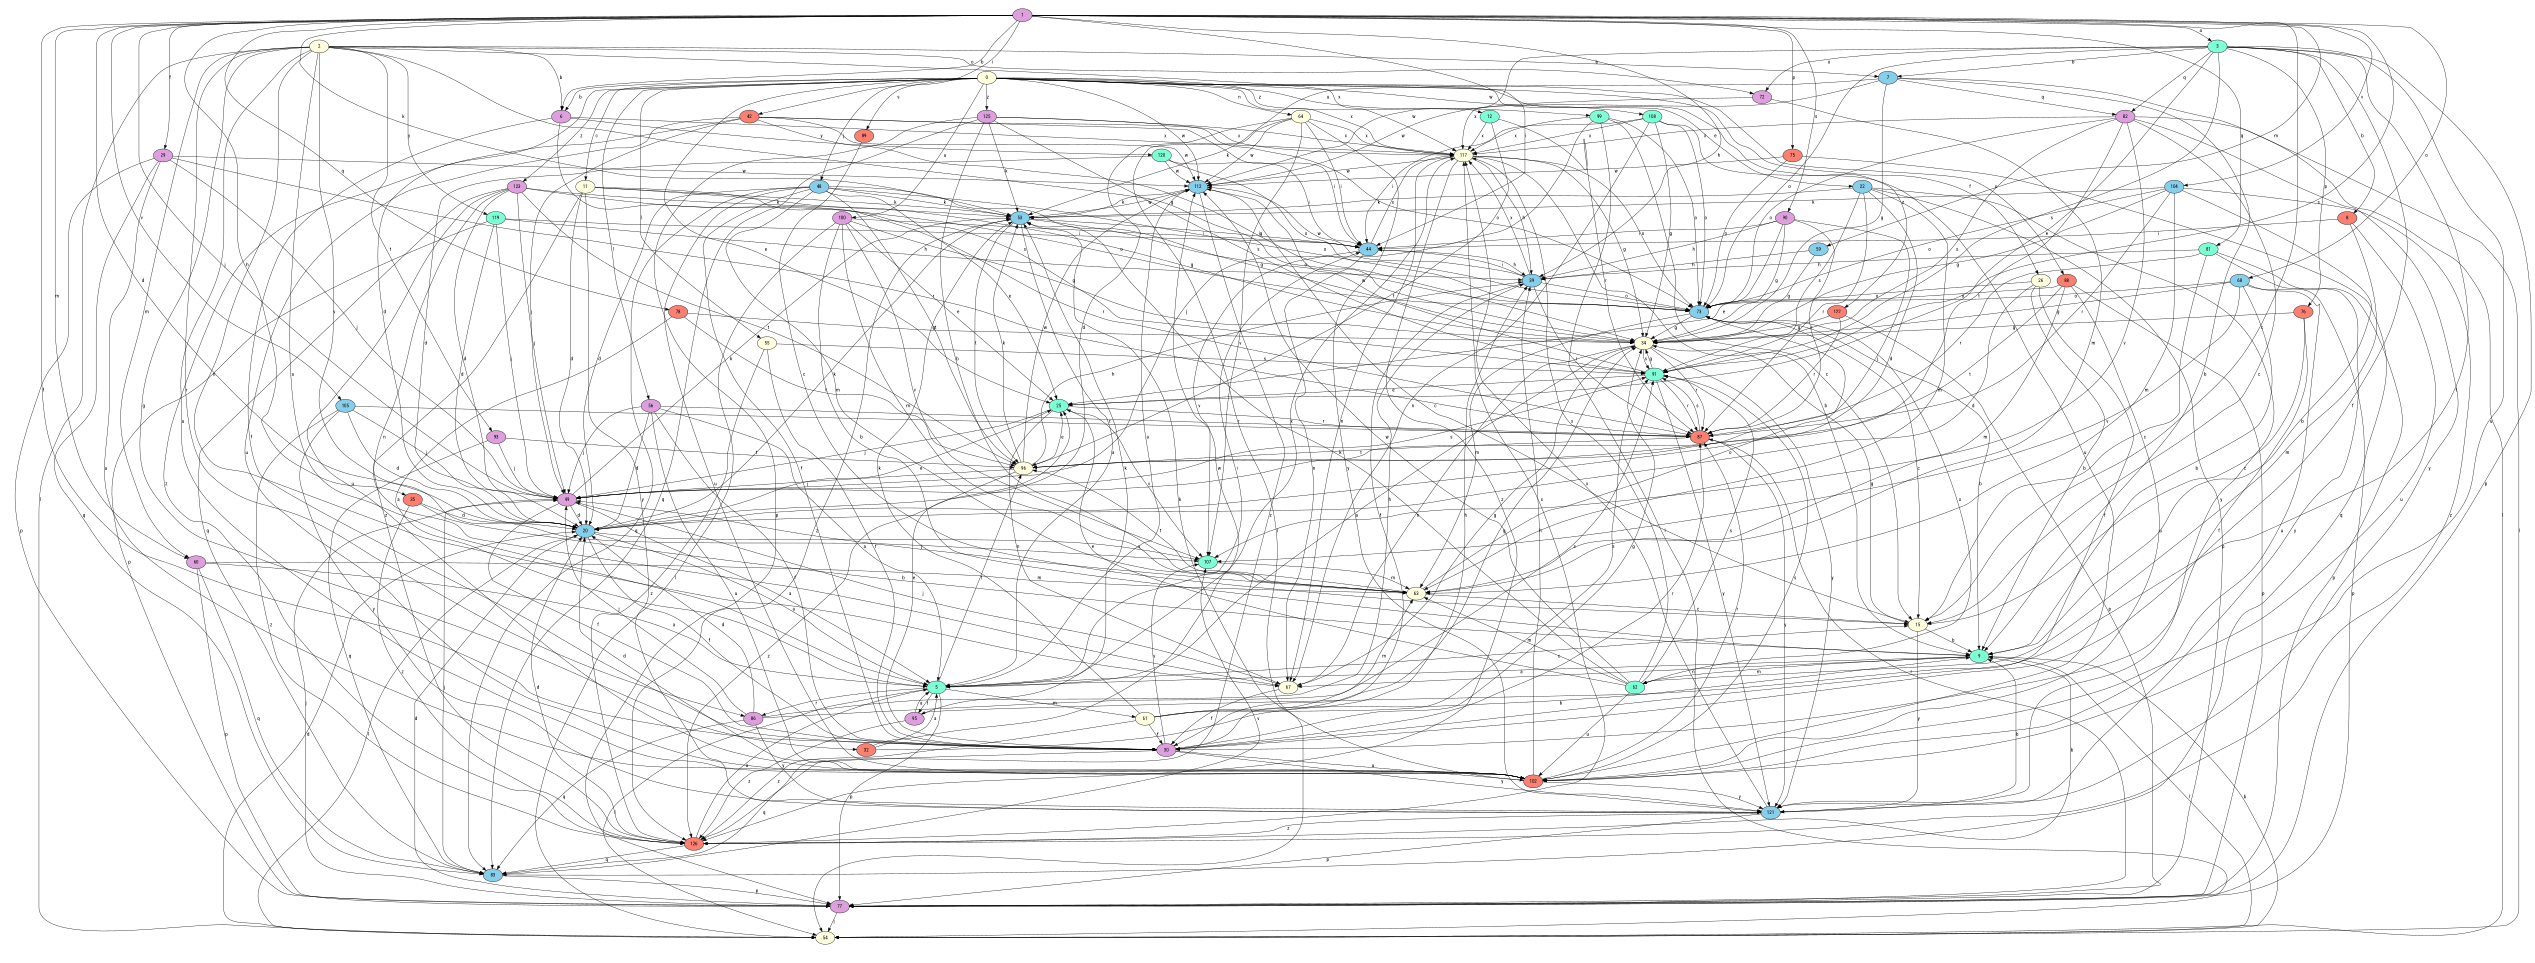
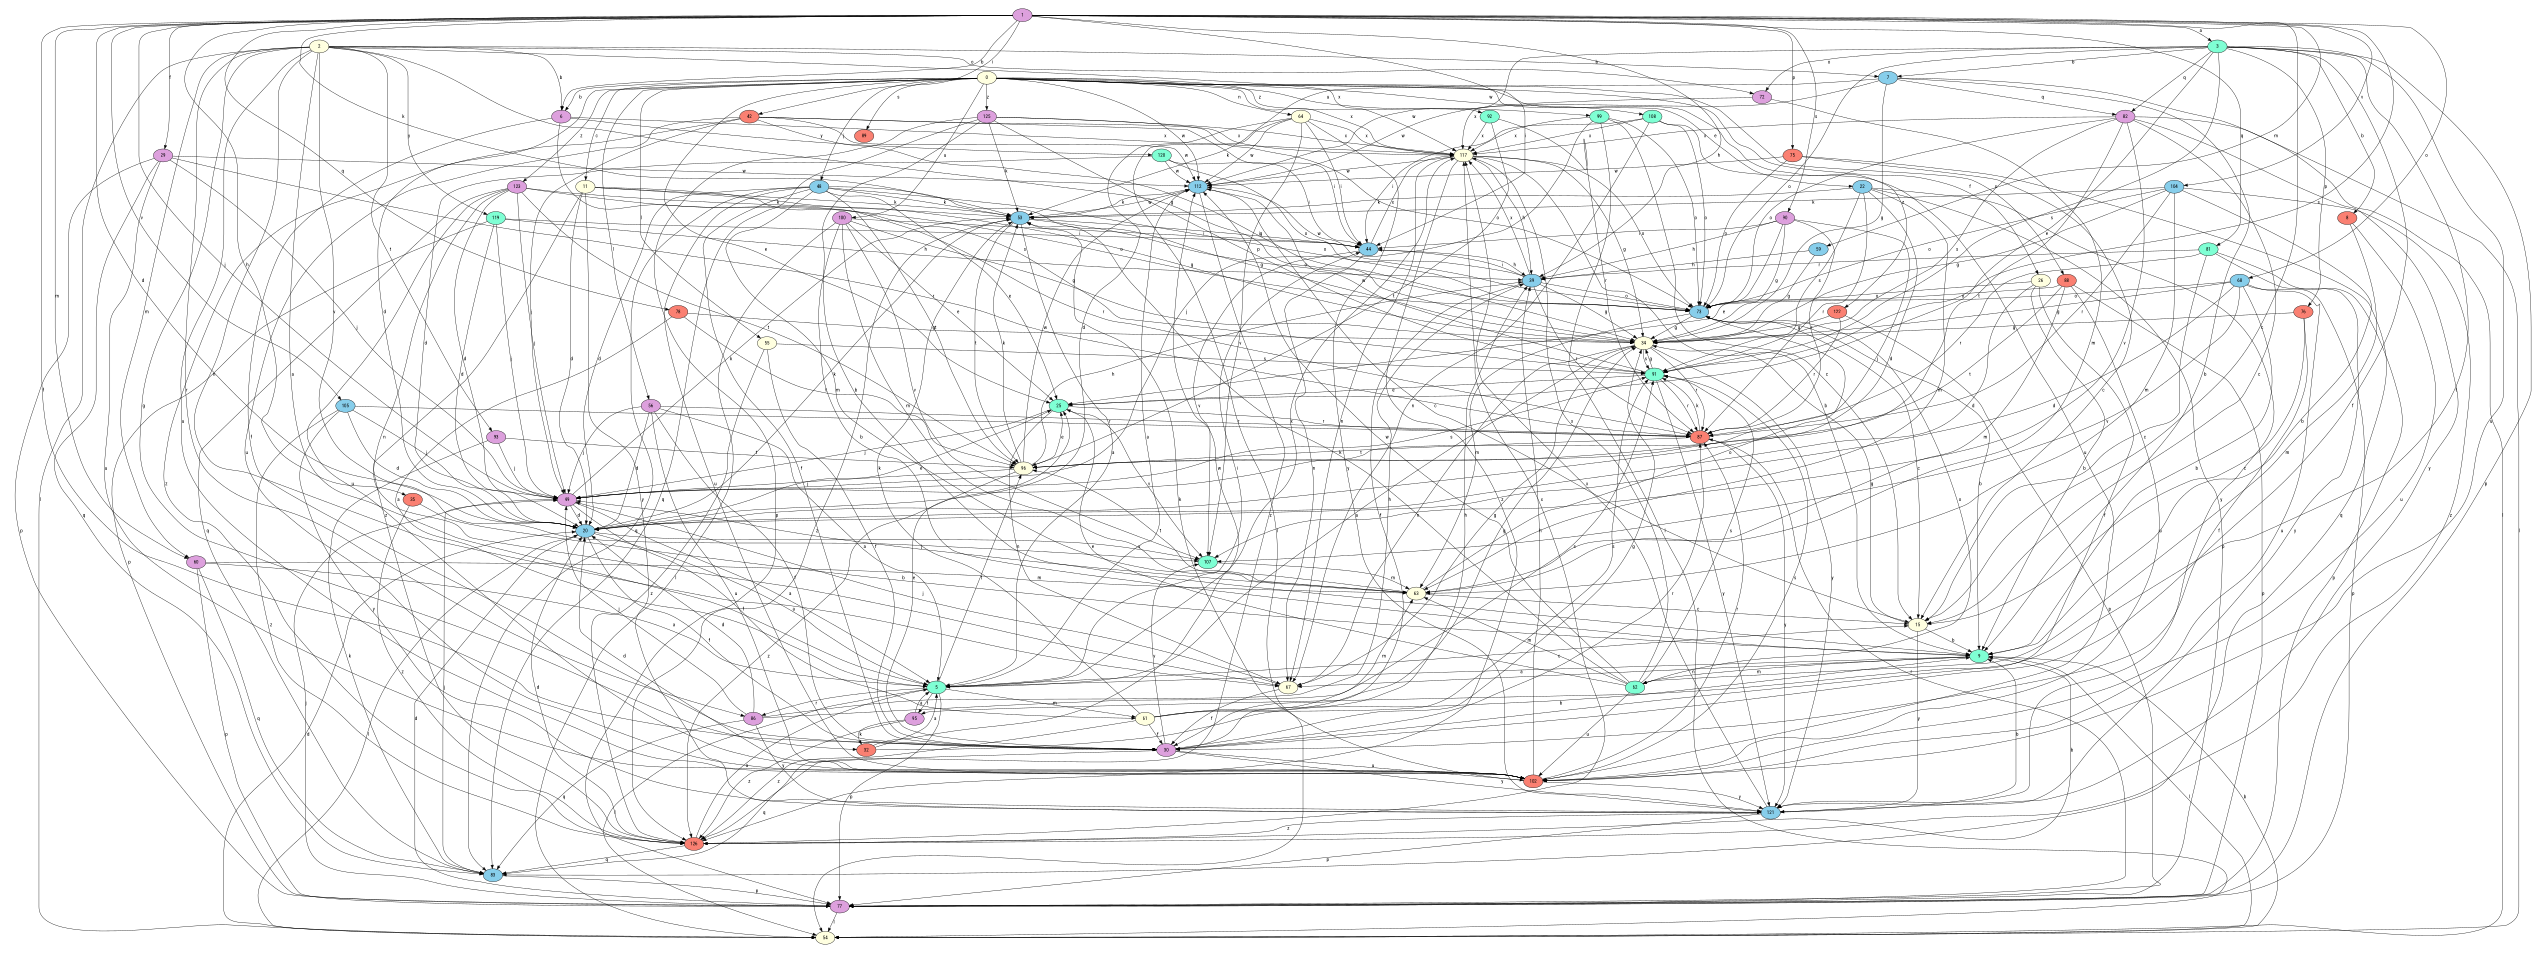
  strict digraph {
    fontname="Roboto Condensed"
    node [fillcolor=plum fontname="Roboto Condensed" style=filled]
    edge [fontname="Roboto Condensed"]
    0 [fillcolor=lightyellow]
    6
    11 [fillcolor=lightyellow]
    20 [fillcolor=skyblue]
    22 [fillcolor=skyblue]
    25 [fillcolor=aquamarine]
    26 [fillcolor=lightyellow]
    48 [fillcolor=skyblue]
    55 [fillcolor=lightyellow]
    56
    64 [fillcolor=lightyellow]
    88 [fillcolor=salmon]
    89 [fillcolor=salmon]
-   92 [fillcolor=aquamarine label=12]
+   92 [fillcolor=aquamarine]
    99 [fillcolor=aquamarine]
    100
    108 [fillcolor=aquamarine]
    112 [fillcolor=skyblue]
    117 [fillcolor=lightyellow]
    122 [fillcolor=salmon]
    123
    125
    30
    91 [fillcolor=aquamarine]
    120 [fillcolor=aquamarine]
    53 [fillcolor=skyblue]
    34 [fillcolor=lightyellow]
    87 [fillcolor=salmon]
    121 [fillcolor=skyblue]
    126 [fillcolor=salmon]
    5 [fillcolor=aquamarine]
    n32 [fillcolor=lightyellow label=54]
    107 [fillcolor=aquamarine]
    77
    63 [fillcolor=lightyellow]
    49
    67 [fillcolor=lightyellow]
    73 [fillcolor=skyblue]
    9 [fillcolor=aquamarine]
    102 [fillcolor=salmon]
    96 [fillcolor=lightyellow]
    83 [fillcolor=skyblue]
    44 [fillcolor=skyblue]
    15 [fillcolor=lightyellow]
    39 [fillcolor=skyblue]
    1
    3 [fillcolor=aquamarine]
    29
    35 [fillcolor=salmon]
    42 [fillcolor=salmon]
    59 [fillcolor=skyblue]
    60
    68 [fillcolor=skyblue]
    75 [fillcolor=salmon]
    78 [fillcolor=salmon]
    81 [fillcolor=aquamarine]
    90
    104 [fillcolor=skyblue]
    105 [fillcolor=skyblue]
    7 [fillcolor=skyblue]
    72
    8 [fillcolor=salmon]
    76 [fillcolor=salmon]
    82
    95
    2 [fillcolor=lightyellow]
    32 [fillcolor=salmon]
    86
    93
    119 [fillcolor=aquamarine]
    61 [fillcolor=lightyellow]
    62 [fillcolor=aquamarine]
    0 -> 6 [label=b]
    0 -> 11 [label=c]
    0 -> 20 [label=d]
    0 -> 22 [label=e]
    0 -> 25 [label=e]
    0 -> 26 [label=f]
    0 -> 48 [label=j]
    0 -> 55 [label=l]
    0 -> 56 [label=l]
    0 -> 64 [label=n]
    0 -> 88 [label=s]
    0 -> 89 [label=s]
    0 -> 92 [label=z]
    0 -> 99 [label=u]
    0 -> 100 [label=u]
    0 -> 108 [label=w]
    0 -> 112 [label=w]
    0 -> 117 [label=x]
    0 -> 122 [label=z]
    0 -> 123 [label=z]
    0 -> 125 [label=z]
    6 -> 117 [label=x]
    6 -> 30 [label=f]
    6 -> 91 [label=s]
    6 -> 120 [label=y]
    11 -> 20 [label=d]
    11 -> 53 [label=k]
    11 -> 34 [label=g]
    11 -> 87 [label=r]
    11 -> 121 [label=y]
    11 -> 126 [label=z]
    20 -> 25 [label=e]
    20 -> 30 [label=f]
    20 -> 53 [label=k]
    20 -> 5 [label=a]
    20 -> n32 [label=l]
    20 -> 107 [label=v]
    22 -> 20 [label=d]
    22 -> 91 [label=s]
    22 -> 53 [label=k]
    22 -> 87 [label=r]
    22 -> 121 [label=y]
    22 -> 77 [label=p]
    22 -> 63 [label=m]
    25 -> 87 [label=r]
    25 -> 107 [label=v]
    25 -> 49 [label=j]
    25 -> 67 [label=n]
    26 -> 20 [label=d]
    26 -> 30 [label=f]
    26 -> 73 [label=o]
    26 -> 9 [label=b]
    48 -> 20 [label=d]
    48 -> 25 [label=e]
    48 -> 30 [label=f]
    48 -> 53 [label=k]
    48 -> 34 [label=g]
    48 -> 63 [label=m]
    48 -> 73 [label=o]
    48 -> 102 [label=u]
    48 -> 96 [label=t]
    48 -> 83 [label=q]
    55 -> 30 [label=f]
    55 -> 91 [label=s]
    55 -> 126 [label=z]
    56 -> 20 [label=d]
    56 -> 30 [label=f]
    56 -> 87 [label=r]
    56 -> 5 [label=a]
    56 -> 49 [label=j]
    56 -> 102 [label=u]
    64 -> 20 [label=d]
    64 -> 112 [label=w]
    64 -> 117 [label=x]
    64 -> 121 [label=y]
    64 -> n32 [label=l]
    64 -> 107 [label=v]
    64 -> 44 [label=i]
    88 -> 77 [label=p]
    88 -> 63 [label=m]
    88 -> 73 [label=o]
    88 -> 102 [label=u]
    88 -> 96 [label=t]
-   89 -> 15 [label=c]
+   75 -> 15 [label=c]
    92 -> 117 [label=x]
    92 -> 87 [label=r]
    92 -> 96 [label=t]
    99 -> 117 [label=x]
    99 -> n32 [label=l]
    99 -> 49 [label=j]
    99 -> 73 [label=o]
    99 -> 15 [label=c]
    100 -> 25 [label=e]
    100 -> 34 [label=g]
    100 -> n32 [label=l]
    100 -> 107 [label=v]
    100 -> 63 [label=m]
    100 -> 9 [label=b]
    100 -> 44 [label=i]
    108 -> 117 [label=x]
    108 -> 67 [label=n]
    108 -> 73 [label=o]
    108 -> 102 [label=u]
    108 -> 44 [label=i]
    112 -> 53 [label=k]
    112 -> 126 [label=z]
    112 -> 5 [label=a]
    112 -> 15 [label=c]
    117 -> 112 [label=w]
    117 -> 34 [label=g]
    117 -> 126 [label=z]
    117 -> 67 [label=n]
    117 -> 73 [label=o]
    117 -> 9 [label=b]
    117 -> 39 [label=h]
    122 -> 34 [label=g]
    122 -> 87 [label=r]
    122 -> 77 [label=p]
    123 -> 20 [label=d]
    123 -> 53 [label=k]
    123 -> 49 [label=j]
    123 -> 67 [label=n]
    123 -> 73 [label=o]
    123 -> 102 [label=u]
    123 -> 96 [label=t]
    123 -> 83 [label=q]
    125 -> 117 [label=x]
-   125 -> 91 [label=s]
+   125 -> 91 [label=p]
    125 -> 53 [label=k]
    125 -> 77 [label=p]
    125 -> 73 [label=o]
-   125 -> 63 [label=b]
+   125 -> 9 [label=b]
    125 -> 83 [label=q]
    30 -> 25 [label=e]
    30 -> 34 [label=g]
    30 -> 87 [label=r]
    30 -> 121 [label=y]
    30 -> 107 [label=v]
    30 -> 102 [label=u]
    30 -> 83 [label=q]
    30 -> 39 [label=h]
    91 -> 25 [label=e]
    91 -> 112 [label=w]
    91 -> 34 [label=g]
    91 -> 87 [label=r]
    91 -> 121 [label=y]
    120 -> 20 [label=d]
    120 -> 112 [label=w]
    120 -> 73 [label=o]
    120 -> 44 [label=i]
    53 -> 112 [label=w]
    53 -> 126 [label=z]
    53 -> 5 [label=a]
    53 -> 73 [label=o]
    53 -> 96 [label=t]
    53 -> 44 [label=i]
    34 -> 91 [label=s]
    34 -> 87 [label=r]
    34 -> 121 [label=y]
    34 -> 5 [label=a]
    34 -> 67 [label=n]
-   87 -> 91 [label=s]
+   87 -> 91 [label=k]
    87 -> 121 [label=y]
    87 -> 96 [label=t]
    121 -> 117 [label=x]
    121 -> 126 [label=z]
    121 -> 77 [label=p]
    121 -> 9 [label=b]
    126 -> 20 [label=d]
    126 -> 117 [label=x]
    126 -> 5 [label=a]
    126 -> 9 [label=b]
    126 -> 83 [label=q]
    5 -> 117 [label=x]
    5 -> n32 [label=l]
    5 -> 77 [label=p]
    5 -> 96 [label=t]
    5 -> 44 [label=i]
    5 -> 15 [label=c]
    5 -> 95 [label=t]
    5 -> 86 [label=r]
    5 -> 61 [label=m]
    n32 -> 20 [label=d]
    n32 -> 9 [label=b]
    107 -> 63 [label=m]
    77 -> 20 [label=d]
    77 -> 87 [label=r]
    77 -> n32 [label=l]
    77 -> 49 [label=j]
    63 -> 49 [label=j]
    63 -> 73 [label=o]
    63 -> 96 [label=t]
    63 -> 15 [label=c]
    49 -> 20 [label=d]
-   49 -> 30 [label=f]
+   49 -> 61 [label=f]
    49 -> 91 [label=s]
    49 -> 53 [label=k]
    49 -> 5 [label=a]
    67 -> 30 [label=f]
    67 -> 34 [label=g]
    67 -> 49 [label=j]
    73 -> 34 [label=g]
    73 -> 63 [label=m]
    73 -> 9 [label=b]
    73 -> 15 [label=c]
    9 -> 5 [label=a]
    9 -> n32 [label=l]
    9 -> 67 [label=n]
    9 -> 62 [label=m]
    102 -> 20 [label=d]
    102 -> 91 [label=s]
    102 -> 53 [label=k]
    102 -> 87 [label=r]
    102 -> 121 [label=y]
    102 -> 39 [label=h]
    96 -> 25 [label=e]
    96 -> 112 [label=w]
    96 -> 53 [label=k]
    96 -> 126 [label=z]
    96 -> 49 [label=j]
    96 -> 39 [label=h]
-   83 -> 107 [label=v]
    83 -> 77 [label=p]
    83 -> 49 [label=j]
    44 -> 117 [label=x]
    44 -> 107 [label=v]
    44 -> 67 [label=n]
    44 -> 39 [label=h]
    15 -> 34 [label=g]
    15 -> 121 [label=y]
    15 -> 9 [label=b]
    39 -> 112 [label=w]
    39 -> 117 [label=x]
    39 -> 30 [label=f]
-   108 -> 34 [label=g]
+   39 -> 34 [label=g]
    39 -> 87 [label=r]
    39 -> 73 [label=o]
    39 -> 44 [label=i]
    1 -> 6 [label=b]
    1 -> 20 [label=d]
    1 -> 30 [label=f]
    1 -> 91 [label=s]
    1 -> 53 [label=k]
    1 -> 49 [label=j]
    1 -> 44 [label=i]
    1 -> 15 [label=c]
    1 -> 39 [label=h]
    1 -> 3 [label=a]
    1 -> 29 [label=f]
    1 -> 35 [label=h]
    1 -> 42 [label=i]
    1 -> 59 [label=m]
    1 -> 60 [label=m]
    1 -> 68 [label=o]
    1 -> 75 [label=p]
    1 -> 78 [label=q]
    1 -> 81 [label=q]
    1 -> 90 [label=s]
    1 -> 104 [label=v]
    1 -> 105 [label=v]
    3 -> 25 [label=e]
    3 -> 112 [label=w]
    3 -> 30 [label=f]
    3 -> 91 [label=s]
    3 -> 77 [label=p]
    3 -> 73 [label=o]
    3 -> 102 [label=u]
    3 -> 7 [label=b]
    3 -> 72 [label=o]
    3 -> 8 [label=b]
    3 -> 76 [label=p]
    3 -> 82 [label=q]
    3 -> 95 [label=t]
    29 -> 112 [label=w]
    29 -> 87 [label=r]
    29 -> 77 [label=p]
    29 -> 49 [label=j]
    29 -> 102 [label=u]
    29 -> 83 [label=q]
-   35 -> 20 [label=d]
+   68 -> 20 [label=d]
    35 -> 126 [label=z]
    35 -> 9 [label=b]
    42 -> 112 [label=w]
    42 -> 117 [label=x]
    42 -> 34 [label=g]
    42 -> 126 [label=z]
    42 -> 49 [label=j]
    42 -> 102 [label=u]
    42 -> 44 [label=i]
    59 -> 34 [label=g]
    59 -> 39 [label=h]
    60 -> 5 [label=a]
    60 -> 77 [label=p]
    60 -> 63 [label=m]
    60 -> 83 [label=q]
    68 -> 34 [label=g]
    68 -> 107 [label=v]
    68 -> 77 [label=p]
    68 -> 73 [label=o]
    68 -> 9 [label=b]
    68 -> 102 [label=u]
    75 -> 112 [label=w]
    75 -> 73 [label=o]
    75 -> 83 [label=q]
    78 -> 34 [label=g]
    78 -> 5 [label=a]
    78 -> 96 [label=t]
    81 -> 87 [label=r]
    81 -> 121 [label=y]
    81 -> 77 [label=p]
    81 -> 15 [label=c]
-   81 -> 39 [label=h]
+   81 -> 39 [label=r]
    90 -> 25 [label=e]
    90 -> 34 [label=g]
    90 -> 87 [label=r]
    90 -> 49 [label=j]
    90 -> 44 [label=i]
    90 -> 39 [label=h]
    104 -> 53 [label=k]
    104 -> 34 [label=g]
    104 -> 87 [label=r]
    104 -> 126 [label=z]
    104 -> 63 [label=m]
    104 -> 73 [label=o]
    104 -> 9 [label=b]
    105 -> 20 [label=d]
    105 -> 87 [label=r]
    105 -> 121 [label=y]
    105 -> 126 [label=z]
    105 -> 49 [label=j]
    7 -> 112 [label=w]
    7 -> 53 [label=k]
    7 -> 34 [label=g]
    7 -> n32 [label=l]
    7 -> 9 [label=b]
    7 -> 82 [label=q]
    72 -> 117 [label=x]
    72 -> 63 [label=m]
    8 -> 102 [label=u]
-   8 -> 44 [label=i]
    8 -> 62 [label=m]
    76 -> 30 [label=f]
    76 -> 34 [label=g]
    76 -> 15 [label=c]
    82 -> 117 [label=x]
    82 -> 91 [label=s]
    82 -> 121 [label=y]
    82 -> n32 [label=l]
    82 -> 107 [label=v]
    82 -> 73 [label=o]
    82 -> 96 [label=t]
    82 -> 15 [label=c]
-   95 -> 53 [label=k]
+   95 -> 32 [label=k]
    95 -> 126 [label=z]
    95 -> 5 [label=a]
    2 -> 6 [label=b]
    2 -> 117 [label=x]
    2 -> 34 [label=g]
    2 -> 5 [label=a]
    2 -> n32 [label=l]
    2 -> 107 [label=v]
    2 -> 67 [label=n]
    2 -> 102 [label=u]
    2 -> 60 [label=m]
    2 -> 7 [label=b]
    2 -> 72 [label=o]
    2 -> 32 [label=g]
    2 -> 86 [label=r]
    2 -> 93 [label=t]
    2 -> 119 [label=y]
    32 -> 112 [label=w]
    32 -> 5 [label=a]
    32 -> 9 [label=b]
    86 -> 20 [label=d]
    86 -> 91 [label=s]
    86 -> 121 [label=y]
    86 -> 49 [label=j]
    86 -> 83 [label=q]
    86 -> 39 [label=h]
    93 -> 49 [label=j]
    93 -> 96 [label=t]
-   93 -> 83 [label=q]
+   93 -> 83 [label=k]
    119 -> 20 [label=d]
    119 -> 77 [label=p]
    119 -> 49 [label=j]
    119 -> 44 [label=i]
    119 -> 39 [label=h]
    61 -> 30 [label=f]
    61 -> 91 [label=s]
    61 -> 53 [label=k]
    61 -> 34 [label=g]
    61 -> 126 [label=z]
    61 -> 63 [label=m]
    62 -> 25 [label=e]
    62 -> 112 [label=w]
    62 -> 117 [label=x]
    62 -> 91 [label=s]
    62 -> 53 [label=k]
    62 -> 63 [label=m]
    62 -> 73 [label=o]
    62 -> 102 [label=u]
  }
